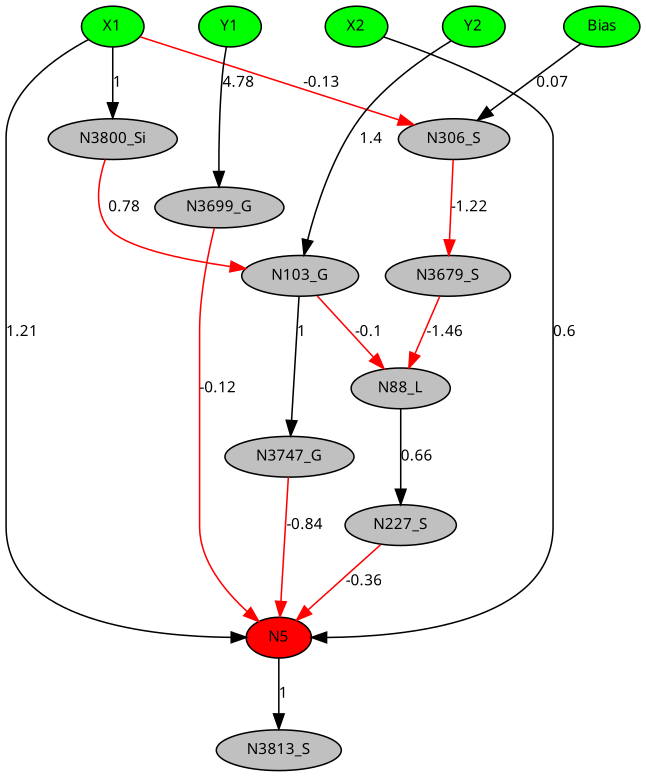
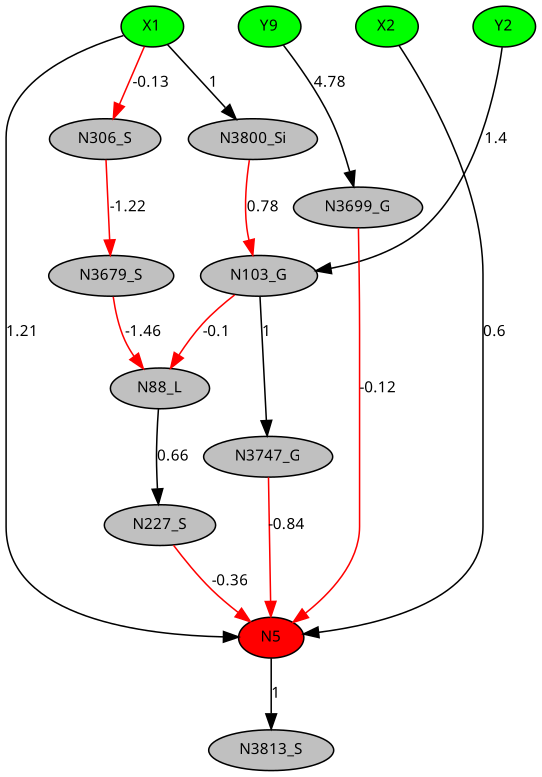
  digraph {
    fontname="Noto Sans"
    node [fillcolor=gray fontname="Noto Sans" fontsize=10 shape=ellipse style=filled]
    edge [color=black fontname="Noto Sans" fontsize=10]
    N5 [fillcolor=red height=0.1 width=0.1]
-   n2 [fillcolor=green height=0.1 label=Bias width=0.1]
    n3 [fillcolor=green height=0.1 label=X1 width=0.1]
-   n4 [fillcolor=green height=0.1 label=Y1 width=0.1]
+   n4 [fillcolor=green height=0.1 label=Y9 width=0.1]
    n5 [fillcolor=green height=0.1 label=X2 width=0.1]
    n6 [fillcolor=green height=0.1 label=Y2 width=0.1]
    n7 [height=0.1 label=N3813_S width=0.1]
    n8 [height=0.1 label=N306_S width=0.1]
    n9 [height=0.1 label=N3800_Si width=0.1]
    n10 [height=0.1 label=N3699_G width=0.1]
    n11 [height=0.1 label=N103_G width=0.1]
    n12 [height=0.1 label=N3679_S width=0.1]
    n13 [height=0.1 label=N88_L width=0.1]
    n14 [height=0.1 label=N3747_G width=0.1]
    n15 [height=0.1 label=N227_S width=0.1]
    subgraph sub_1 {
      rank=same
      N5
    }
    subgraph sub_2 {
      rank=same
-     n2
      n3
      n4
      n5
      n6
    }
    N5 -> n7 [label=1]
-   n2 -> n8 [label=0.07]
    n3 -> N5 [label=1.21]
    n3 -> n4 [style=invis color="" fontsize=""]
    n3 -> n8 [arrowType=inv color=red label=-0.13]
    n3 -> n9 [label=1]
    n4 -> n5 [style=invis color="" fontsize=""]
    n4 -> n10 [label=4.78]
    n5 -> N5 [label=0.6]
    n5 -> n6 [style=invis color="" fontsize=""]
-   n6 -> n2 [style=invis color="" fontsize=""]
    n6 -> n11 [label=1.4]
    n8 -> n12 [arrowType=inv color=red label=-1.22]
    n9 -> n11 [color=red label=0.78]
    n10 -> N5 [arrowType=inv color=red label=-0.12]
    n11 -> n13 [arrowType=inv color=red label=-0.1]
    n11 -> n14 [label=1]
    n12 -> n13 [arrowType=inv color=red label=-1.46]
    n13 -> n15 [label=0.66]
    n14 -> N5 [arrowType=inv color=red label=-0.84]
    n15 -> N5 [arrowType=inv color=red label=-0.36]
  }
